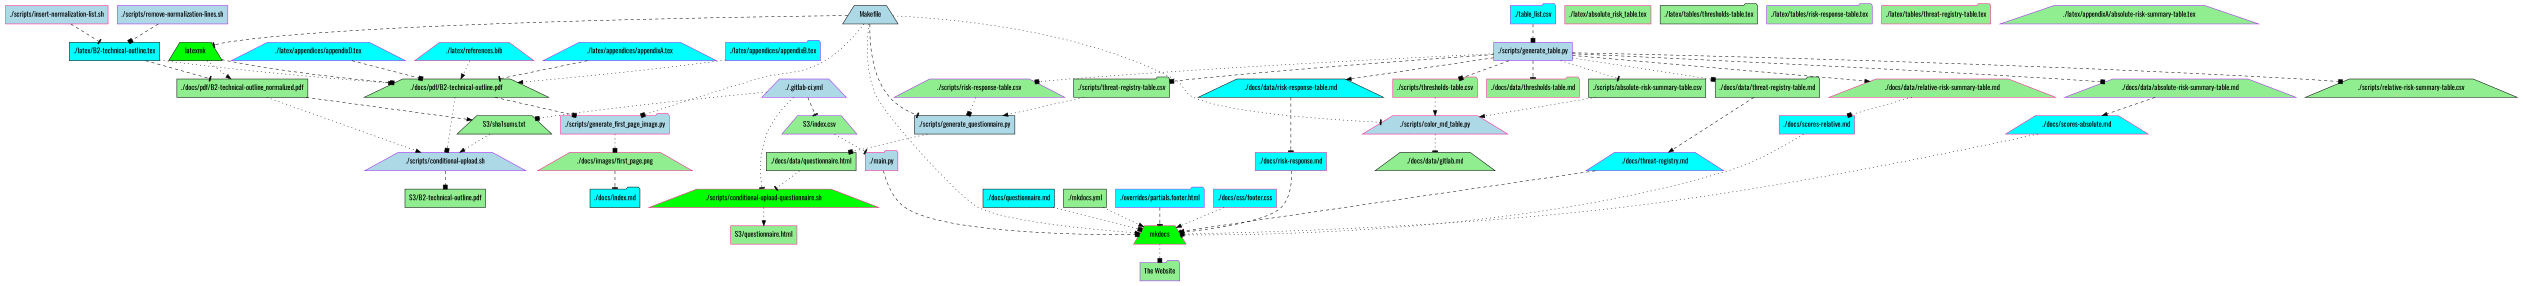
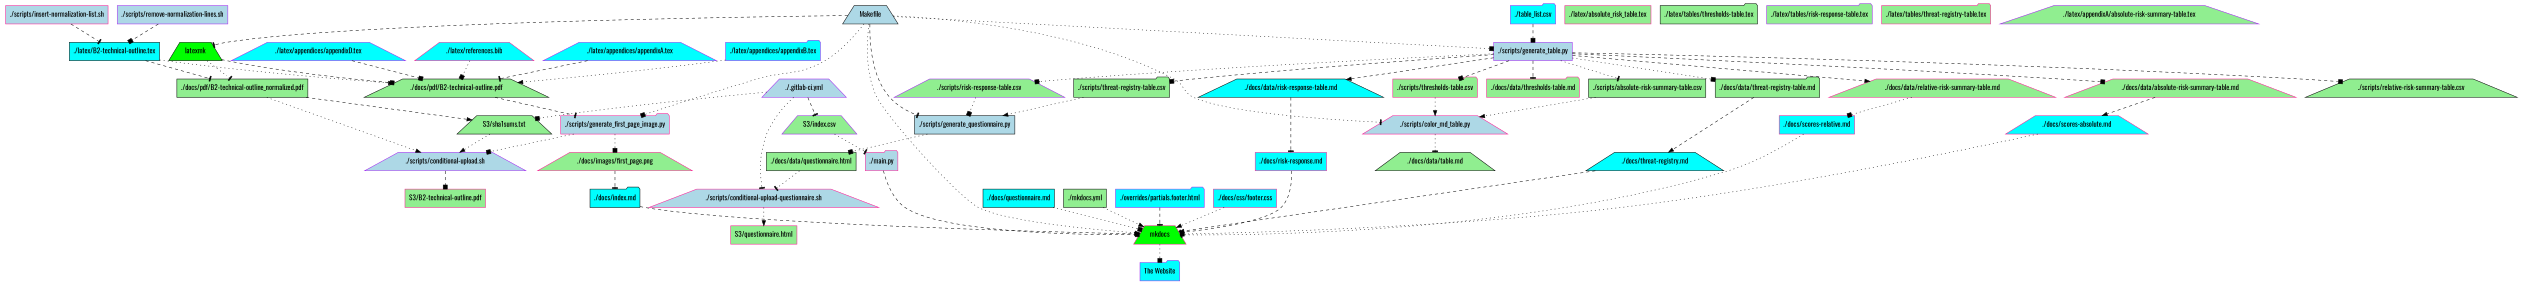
  digraph {
    fontname=Oswald
    splines=true
    node [color=deeppink fillcolor=lightgreen fontname=Oswald shape=trapezium style=filled]
    edge [arrowhead=box color=black fontname=Oswald style=dotted]
    Makefile [color=black fillcolor=lightblue]
    "./scripts/generate_first_page_image.py" [fillcolor=lightblue shape=folder]
    "./scripts/generate_questionnaire.py" [color=black fillcolor=lightblue shape=box]
    "./scripts/generate_table.py" [color=purple fillcolor=lightblue shape=box]
    "./scripts/color_md_table.py" [fillcolor=lightblue]
    latexmk [color=black fillcolor=green]
    mkdocs [fillcolor=green]
    "./docs/images/first_page.png"
    "./docs/data/questionnaire.html" [color=black shape=box]
    "./scripts/relative-risk-summary-table.csv" [color=black]
    "./scripts/thresholds-table.csv" [shape=folder]
    "./scripts/threat-registry-table.csv" [color=black shape=folder]
    "./scripts/absolute-risk-summary-table.csv" [color=black shape=box]
    "./scripts/risk-response-table.csv" [color=purple]
    "./docs/data/risk-response-table.md" [color=black fillcolor=cyan]
    "./docs/data/threat-registry-table.md" [color=black shape=folder]
    "./docs/data/thresholds-table.md" [shape=folder]
    "./docs/data/relative-risk-summary-table.md"
-   "./docs/data/absolute-risk-summary-table.md" [color=purple]
-   "./docs/data/table.md" [color=black label="./docs/data/gitlab.md"]
+   "./docs/data/absolute-risk-summary-table.md"
+   "./docs/data/table.md" [color=black]
    "./docs/pdf/B2-technical-outline.pdf" [color=black]
    "./docs/pdf/B2-technical-outline_normalized.pdf" [color=black shape=box]
-   "The Website" [color=purple shape=folder]
+   "The Website" [color=purple fillcolor=cyan shape=folder]
    "./main.py" [fillcolor=lightblue shape=folder]
    "./docs/index.md" [color=black fillcolor=cyan shape=folder]
-   "./scripts/conditional-upload-questionnaire.sh" [fillcolor=green]
+   "./scripts/conditional-upload-questionnaire.sh" [fillcolor=lightblue]
    "./docs/risk-response.md" [fillcolor=cyan shape=box]
-   "./docs/threat-registry.md" [color=purple fillcolor=cyan]
+   "./docs/threat-registry.md" [color=black fillcolor=cyan]
    "./docs/scores-relative.md" [fillcolor=cyan shape=box]
    "./docs/scores-absolute.md" [fillcolor=cyan]
    "S3/questionnaire.html" [shape=box]
    "./scripts/remove-normalization-lines.sh" [color=purple fillcolor=lightblue shape=box]
    "./latex/B2-technical-outline.tex" [color=black fillcolor=cyan shape=box]
    "./scripts/conditional-upload.sh" [color=purple fillcolor=lightblue]
-   "S3/B2-technical-outline.pdf" [color=black shape=box]
+   "S3/B2-technical-outline.pdf" [shape=box]
    n36 [fillcolor=lightblue label="./scripts/insert-normalization-list.sh" shape=box]
    "./.gitlab-ci.yml" [color=purple fillcolor=lightblue]
    "S3/index.csv" [color=purple]
    "S3/sha1sums.txt" [color=black]
    "./latex/absolute_risk_table.tex" [shape=box]
    "./latex/tables/thresholds-table.tex" [color=black shape=folder]
    "./latex/tables/risk-response-table.tex" [color=purple shape=folder]
    "./latex/tables/threat-registry-table.tex" [shape=folder]
    n44 [color=purple label="./latex/appendixA/absolute-risk-summary-table.tex"]
    "./table_list.csv" [color=purple fillcolor=cyan shape=folder]
    "./docs/questionnaire.md" [color=black fillcolor=cyan shape=box]
    "./latex/appendices/appendixA.tex" [color=purple fillcolor=cyan]
    "./latex/appendices/appendixB.tex" [color=purple fillcolor=cyan shape=folder]
    "./latex/appendices/appendixD.tex" [color=purple fillcolor=cyan]
    "./latex/references.bib" [fillcolor=cyan]
    "./mkdocs.yml" [color=black shape=box]
    "./overrides/partials.footer.html" [color=purple fillcolor=cyan shape=folder]
    "./docs/css/footer.css" [fillcolor=cyan shape=box]
    Makefile -> "./scripts/generate_first_page_image.py"
    Makefile -> "./scripts/generate_questionnaire.py" [arrowhead=tee style=dashed]
+   Makefile -> "./scripts/generate_table.py"
    Makefile -> "./scripts/color_md_table.py" [arrowhead=tee]
    Makefile -> latexmk [arrowhead=tee style=dashed]
    Makefile -> mkdocs [arrowhead=normal]
    "./scripts/generate_first_page_image.py" -> "./docs/images/first_page.png"
    "./scripts/generate_questionnaire.py" -> "./docs/data/questionnaire.html"
    "./scripts/generate_table.py" -> "./scripts/relative-risk-summary-table.csv" [style=dashed]
    "./scripts/generate_table.py" -> "./scripts/thresholds-table.csv" [style=dashed]
    "./scripts/generate_table.py" -> "./scripts/threat-registry-table.csv" [style=dashed]
    "./scripts/generate_table.py" -> "./scripts/absolute-risk-summary-table.csv" [arrowhead=tee]
    "./scripts/generate_table.py" -> "./scripts/risk-response-table.csv"
    "./scripts/generate_table.py" -> "./docs/data/risk-response-table.md" [arrowhead=normal style=dashed]
    "./scripts/generate_table.py" -> "./docs/data/threat-registry-table.md"
    "./scripts/generate_table.py" -> "./docs/data/thresholds-table.md" [arrowhead=tee style=dashed]
    "./scripts/generate_table.py" -> "./docs/data/relative-risk-summary-table.md" [arrowhead=normal style=dashed]
    "./scripts/generate_table.py" -> "./docs/data/absolute-risk-summary-table.md" [style=dashed]
    "./scripts/color_md_table.py" -> "./docs/data/table.md" [arrowhead=tee]
    latexmk -> "./docs/pdf/B2-technical-outline.pdf" [style=dashed]
-   latexmk -> "./docs/pdf/B2-technical-outline_normalized.pdf" [arrowhead=normal]
+   latexmk -> "./docs/pdf/B2-technical-outline_normalized.pdf" [arrowhead=tee]
    mkdocs -> "The Website"
    "./docs/images/first_page.png" -> "./docs/index.md" [arrowhead=tee style=dashed]
    "./docs/data/questionnaire.html" -> "./scripts/conditional-upload-questionnaire.sh" [arrowhead=tee]
    "./scripts/thresholds-table.csv" -> "./scripts/color_md_table.py" [arrowhead=normal]
    "./scripts/threat-registry-table.csv" -> "./scripts/generate_questionnaire.py" [arrowhead=normal]
    "./scripts/absolute-risk-summary-table.csv" -> "./scripts/color_md_table.py" [arrowhead=normal]
    "./scripts/risk-response-table.csv" -> "./scripts/generate_questionnaire.py"
    "./docs/data/risk-response-table.md" -> "./docs/risk-response.md" [arrowhead=tee style=dashed]
    "./docs/data/threat-registry-table.md" -> "./docs/threat-registry.md" [arrowhead=normal style=dashed]
    "./docs/data/relative-risk-summary-table.md" -> "./docs/scores-relative.md"
    "./docs/data/absolute-risk-summary-table.md" -> "./docs/scores-absolute.md" [arrowhead=normal style=dashed]
-   "./docs/pdf/B2-technical-outline.pdf" -> "./scripts/generate_first_page_image.py" [style=dashed]
-   "./docs/pdf/B2-technical-outline.pdf" -> "./scripts/conditional-upload.sh"
+   "./docs/pdf/B2-technical-outline.pdf" -> "./scripts/generate_first_page_image.py" [arrowhead=tee style=dashed]
+   "./scripts/generate_first_page_image.py" -> "./scripts/conditional-upload.sh"
    "./docs/pdf/B2-technical-outline_normalized.pdf" -> "./scripts/conditional-upload.sh" [arrowhead=normal]
    "./docs/pdf/B2-technical-outline_normalized.pdf" -> "S3/sha1sums.txt" [arrowhead=normal style=dashed]
    "./main.py" -> mkdocs [style=dashed]
+   "./docs/index.md" -> mkdocs [arrowhead=normal style=dashed]
    "./scripts/conditional-upload-questionnaire.sh" -> "S3/questionnaire.html" [arrowhead=normal]
    "./docs/risk-response.md" -> mkdocs [arrowhead=tee style=dashed]
    "./docs/threat-registry.md" -> mkdocs [arrowhead=normal style=dashed]
    "./docs/scores-relative.md" -> mkdocs [arrowhead=tee]
    "./docs/scores-absolute.md" -> mkdocs
    "./scripts/remove-normalization-lines.sh" -> "./latex/B2-technical-outline.tex" [style=dashed]
    "./latex/B2-technical-outline.tex" -> "./docs/pdf/B2-technical-outline.pdf" [arrowhead=normal]
    "./latex/B2-technical-outline.tex" -> "./docs/pdf/B2-technical-outline_normalized.pdf" [arrowhead=tee style=dashed]
    "./scripts/conditional-upload.sh" -> "S3/B2-technical-outline.pdf" [style=dashed]
    n36 -> "./latex/B2-technical-outline.tex" [arrowhead=tee style=dashed]
    "./.gitlab-ci.yml" -> "./scripts/conditional-upload-questionnaire.sh" [arrowhead=tee]
    "./.gitlab-ci.yml" -> "S3/index.csv" [arrowhead=tee style=dashed]
    "./.gitlab-ci.yml" -> "S3/sha1sums.txt"
    "S3/index.csv" -> "./main.py" [arrowhead=tee]
    "S3/sha1sums.txt" -> "./scripts/conditional-upload.sh" [arrowhead=normal]
    "./table_list.csv" -> "./scripts/generate_table.py" [style=dashed]
    "./docs/questionnaire.md" -> mkdocs
    "./latex/appendices/appendixA.tex" -> "./docs/pdf/B2-technical-outline.pdf" [arrowhead=tee style=dashed]
    "./latex/appendices/appendixB.tex" -> "./docs/pdf/B2-technical-outline.pdf" [arrowhead=normal]
    "./latex/appendices/appendixD.tex" -> "./docs/pdf/B2-technical-outline.pdf" [style=dashed]
-   "./latex/references.bib" -> "./docs/pdf/B2-technical-outline.pdf" [arrowhead=normal]
+   "./latex/references.bib" -> "./docs/pdf/B2-technical-outline.pdf"
    "./mkdocs.yml" -> mkdocs [arrowhead=normal]
    "./overrides/partials.footer.html" -> mkdocs [arrowhead=tee style=dashed]
    "./docs/css/footer.css" -> mkdocs [arrowhead=normal]
  }
